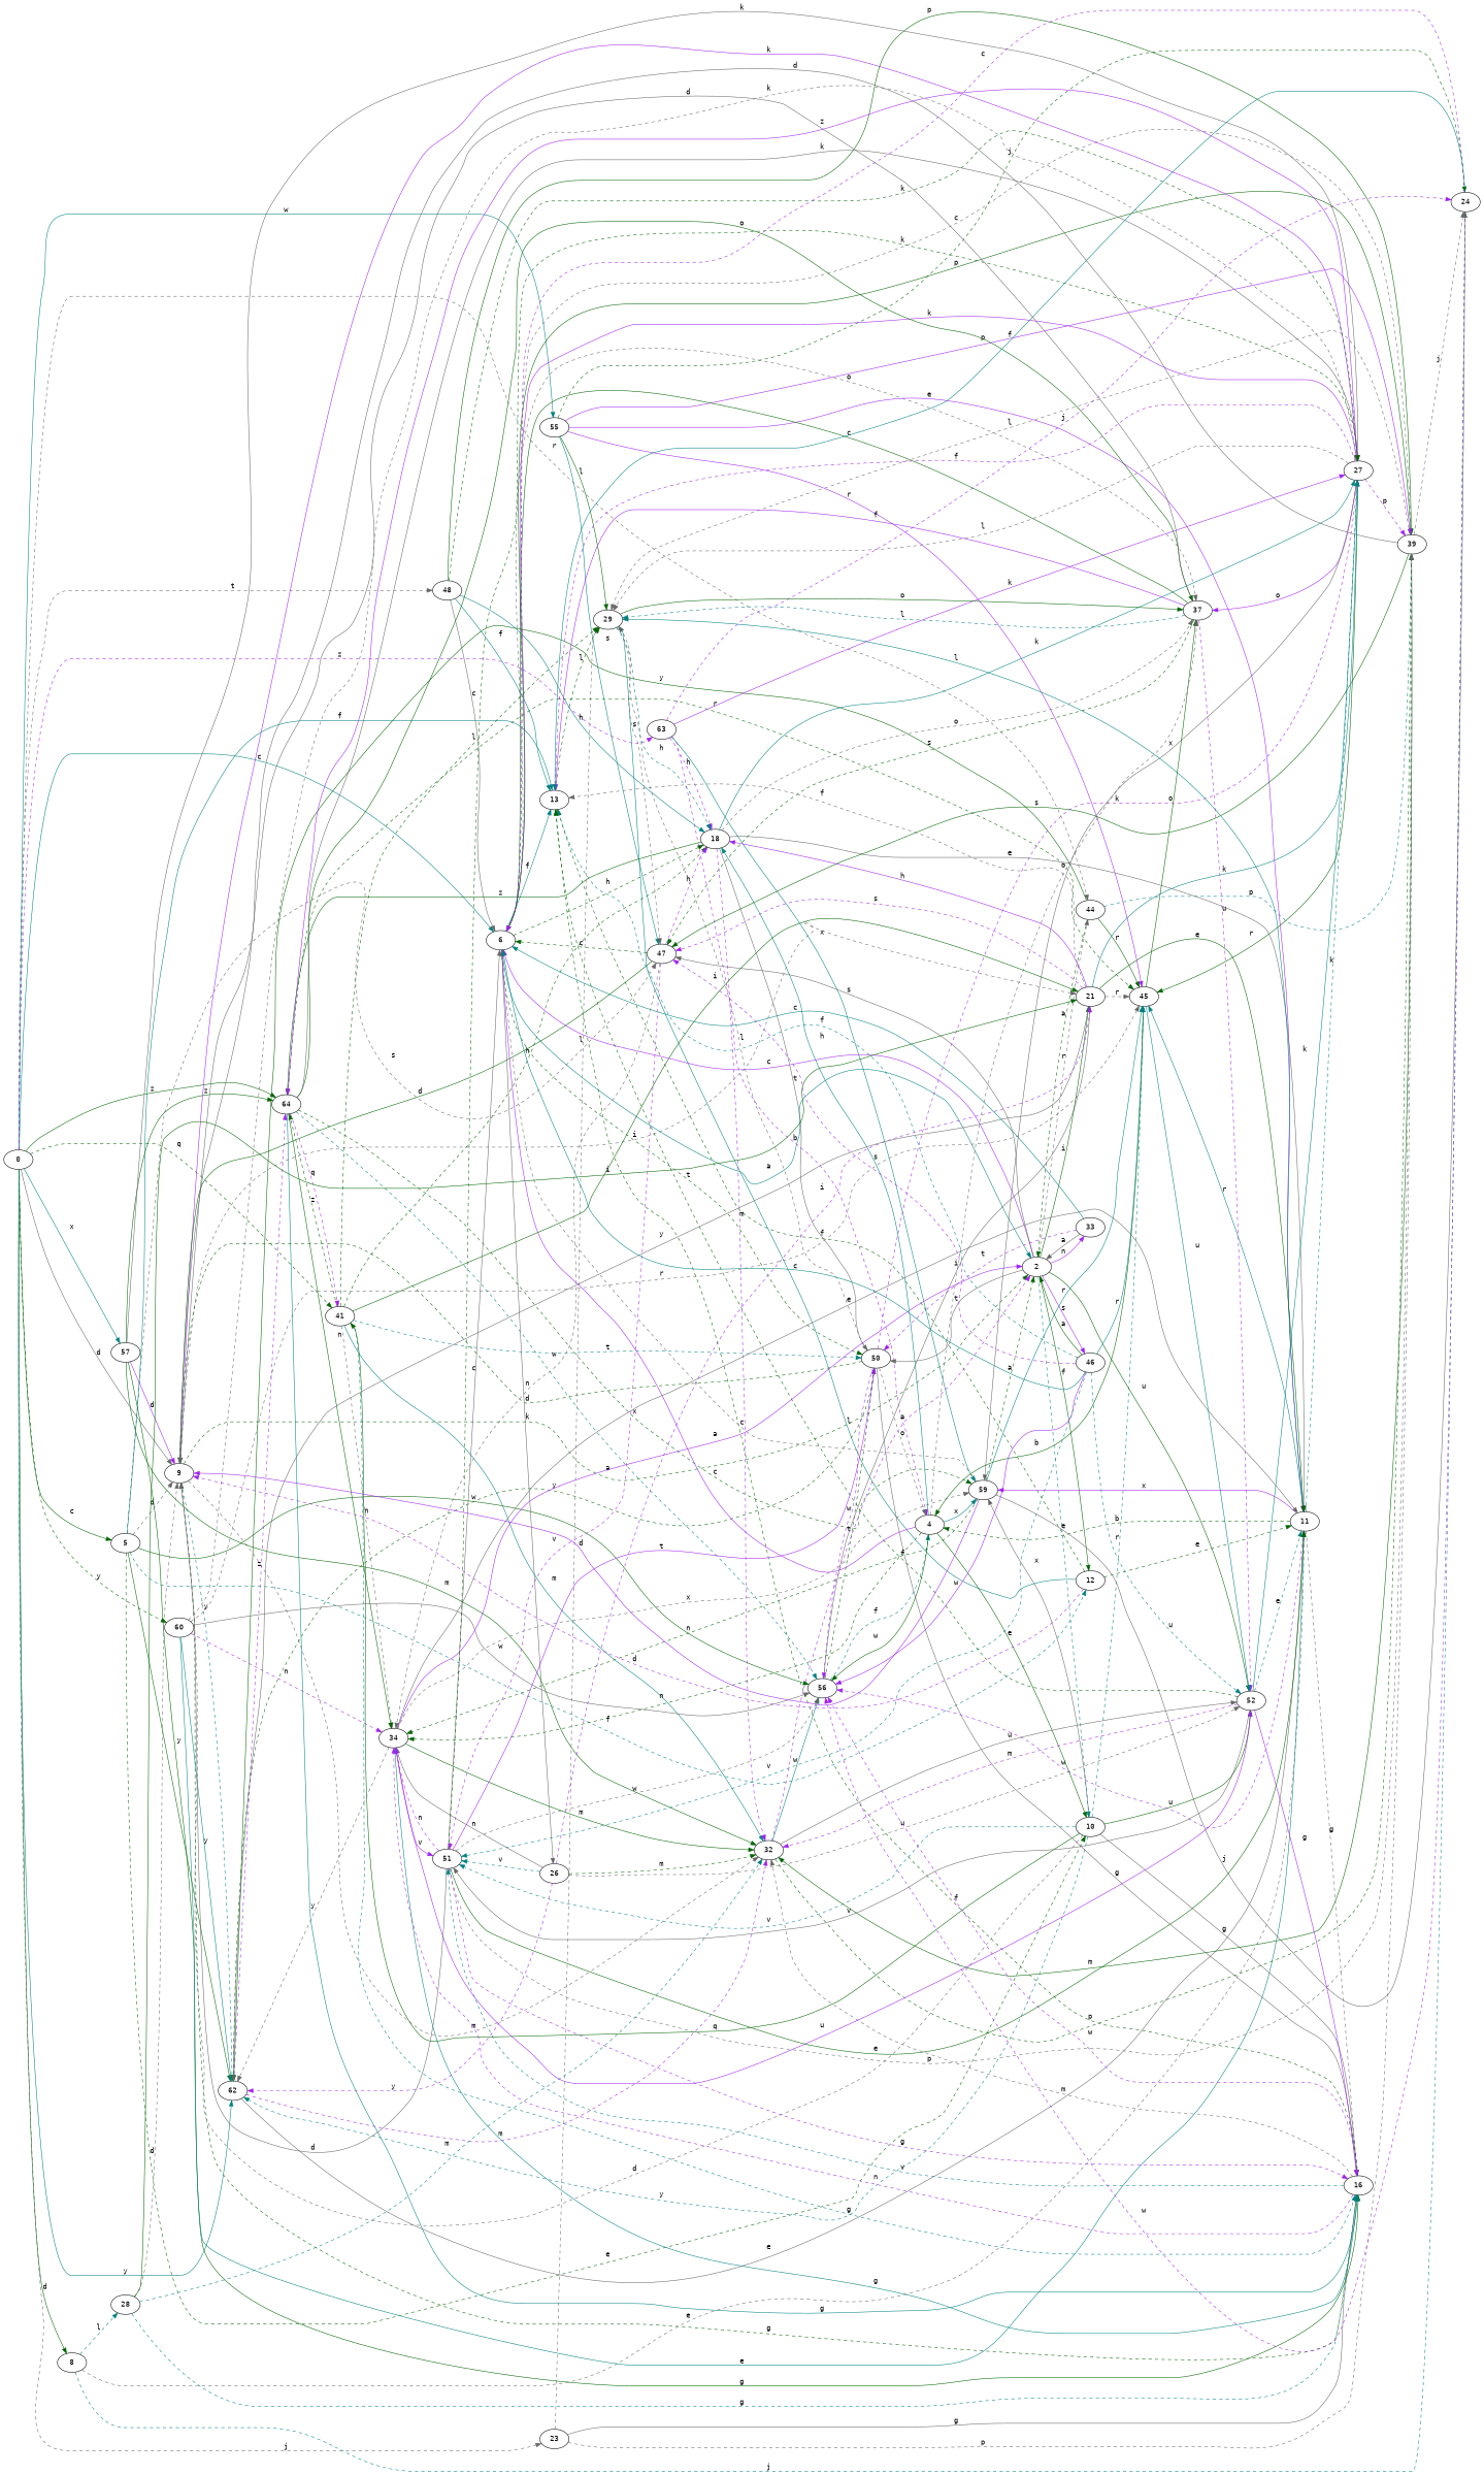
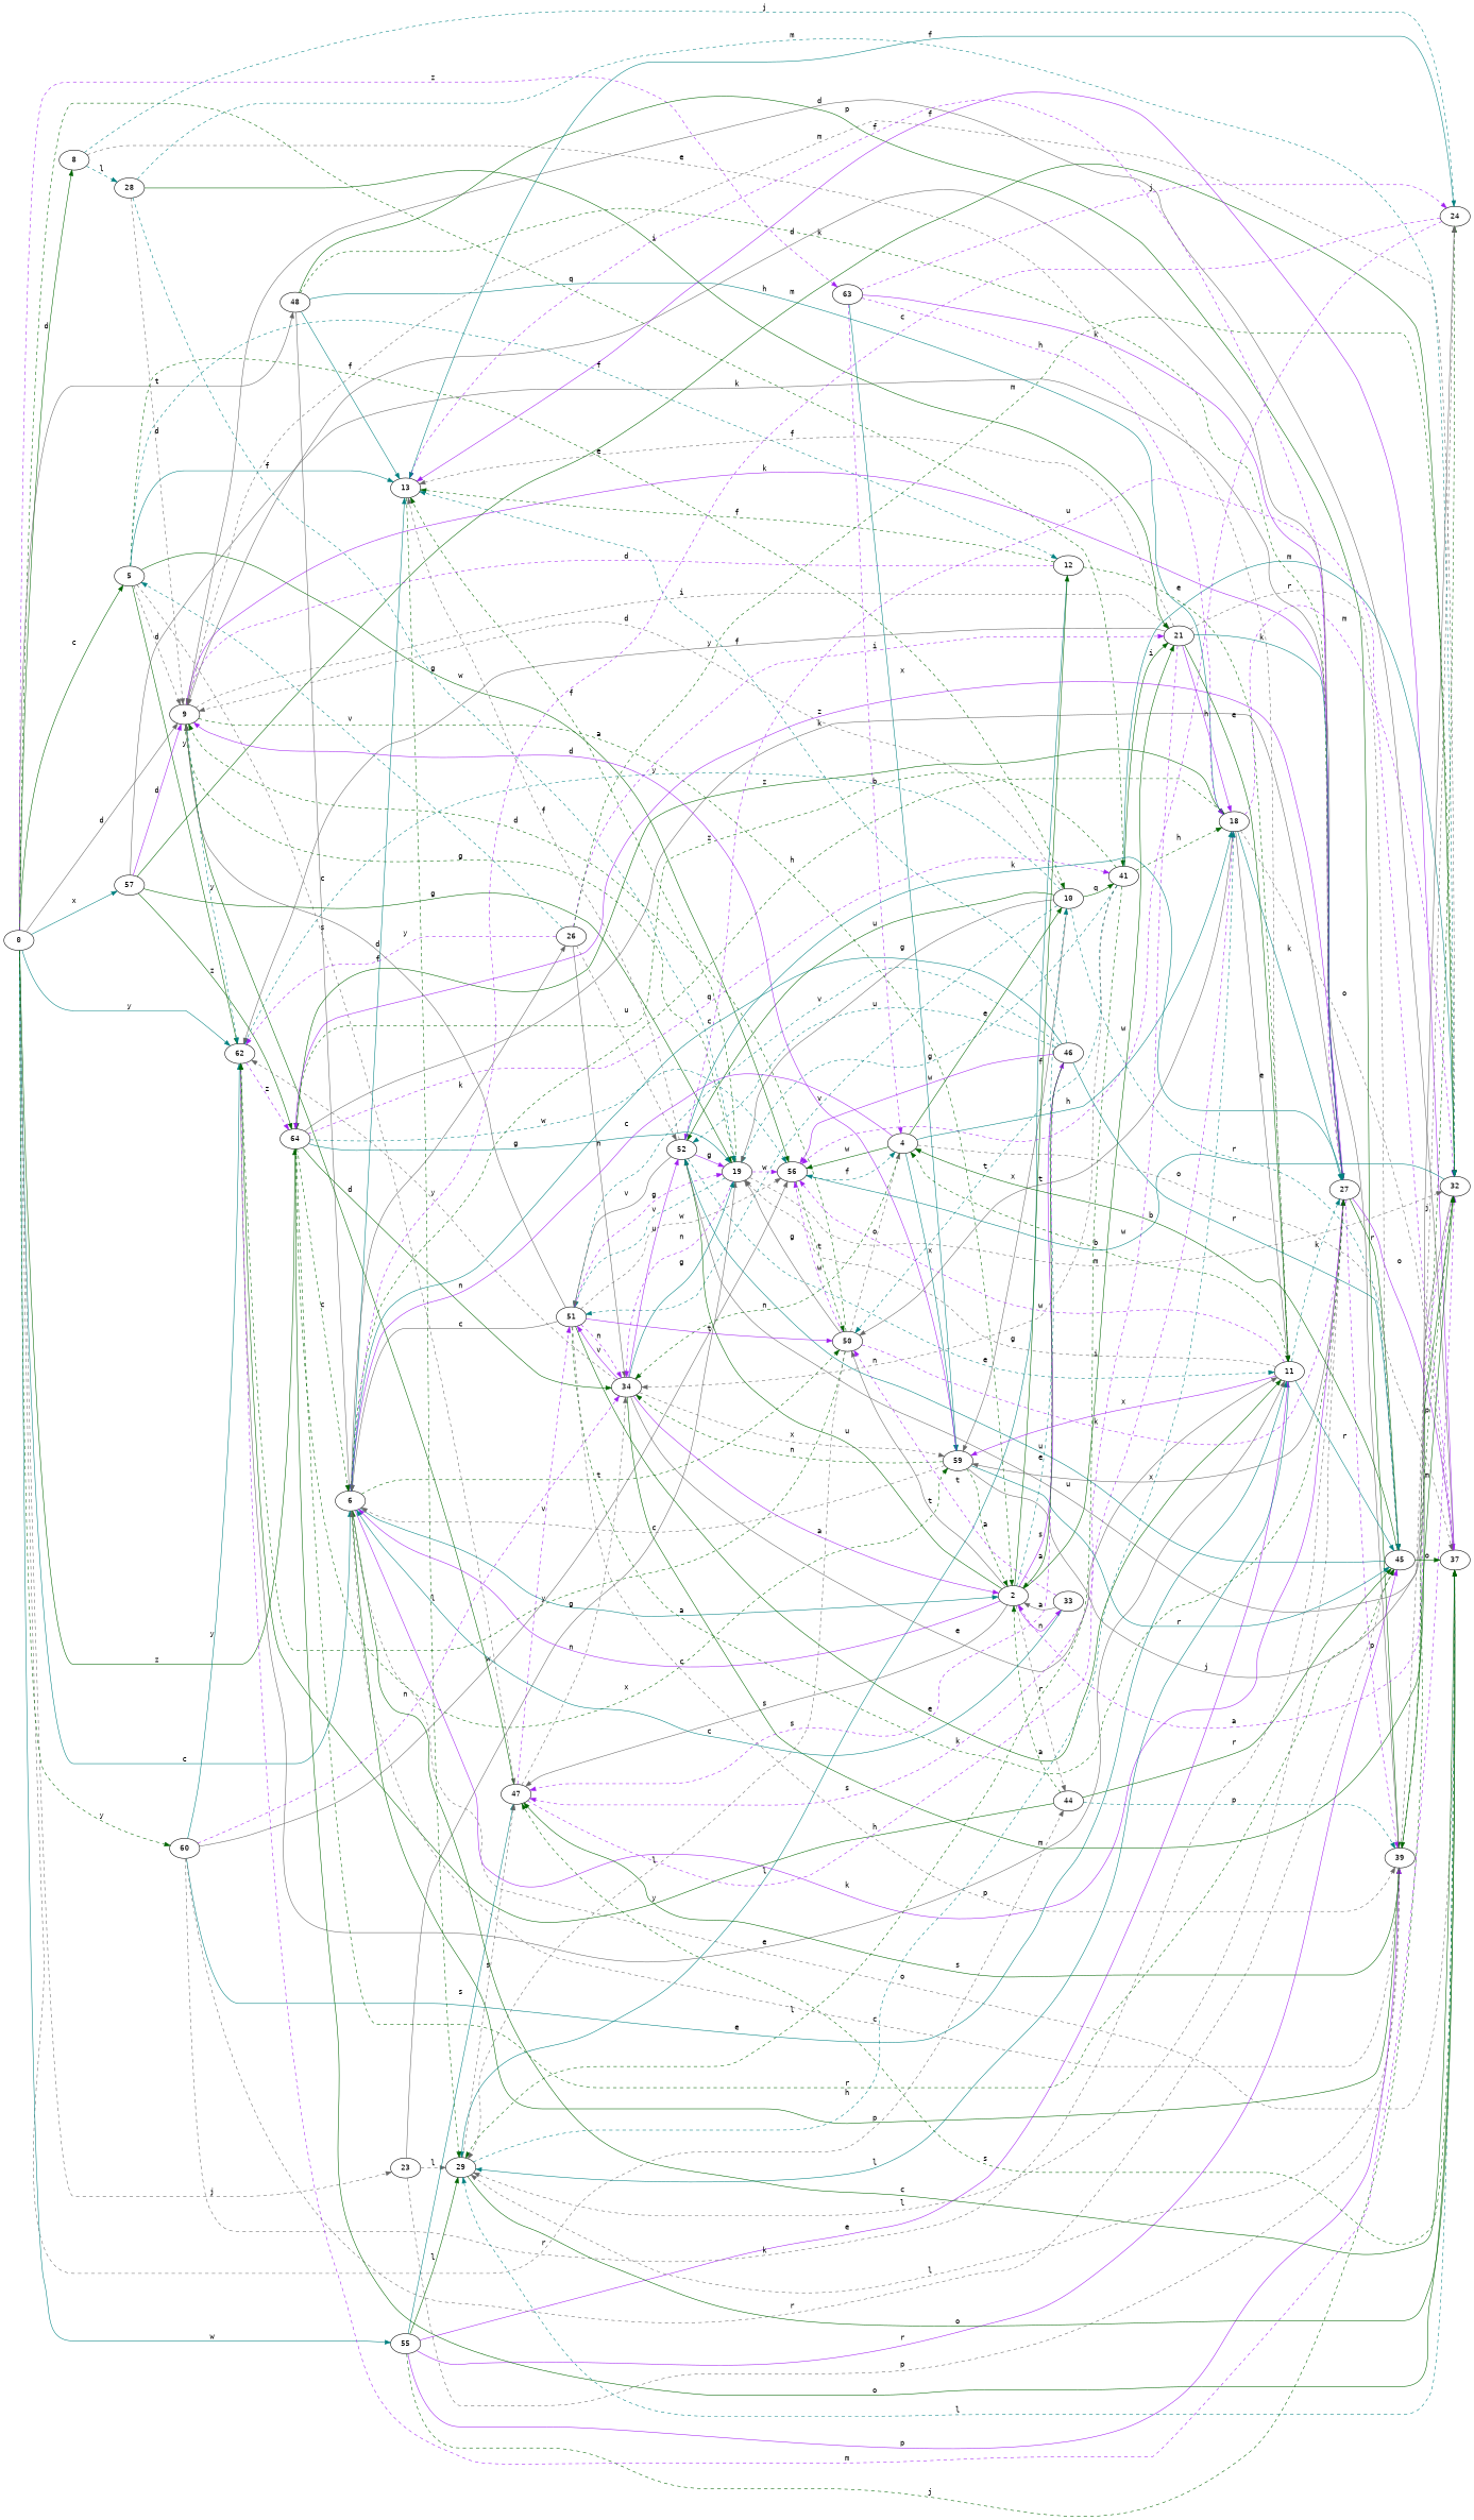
  strict digraph {
    fontname="DejaVu Sans Mono"
    rankdir=LR
    node [fontname="DejaVu Sans Mono"]
    edge [color=darkgreen fontname="DejaVu Sans Mono" style=dashed]
    0
    5
    6
    8
    9
    23
    41
    44
    48
    55
    57
    60
    62
    63
    64
    10
    12
    47
    56
    13
    2
    50
    18
    37
    26
    27
    39
    11
    24
    28
    21
-   16
+   16 [label=19]
    32
    29
    34
    45
    4
    59
    33
    46
    52
    n42 [label=51]
    0 -> 5 [label=c style=solid]
    0 -> 6 [color=teal label=c style=solid]
    0 -> 8 [label=d style=solid]
    0 -> 9 [color=gray40 label=d style=solid]
    0 -> 23 [color=gray40 label=j]
    0 -> 41 [label=q]
    0 -> 44 [color=gray40 label=r]
-   0 -> 48 [color=gray40 label=t]
+   0 -> 48 [color=gray40 label=t style=solid]
    0 -> 55 [color=teal label=w style=solid]
    0 -> 57 [color=teal label=x style=solid]
    0 -> 60 [label=y]
    0 -> 62 [color=teal label=y style=solid]
    0 -> 63 [color=purple label=z]
    0 -> 64 [label=z style=solid]
    5 -> 9 [color=gray40 label=d]
    5 -> 62 [label=y style=solid]
    5 -> 10 [label=e]
    5 -> 12 [color=teal label=f]
    5 -> 47 [color=gray40 label=s]
    5 -> 56 [label=w style=solid]
    5 -> 13 [color=teal label=f style=solid]
    6 -> 13 [color=teal label=f style=solid]
    6 -> 2 [color=teal label=a style=solid]
    6 -> 50 [label=t]
    6 -> 18 [label=h]
    6 -> 37 [color=gray40 label=o]
    6 -> 26 [color=gray40 label=k style=solid]
    6 -> 27 [color=purple label=k style=solid]
    6 -> 39 [label=p style=solid]
    8 -> 11 [color=gray40 label=e]
    8 -> 24 [color=teal label=j]
    8 -> 28 [color=teal label=l]
    9 -> 62 [color=teal label=y]
    9 -> 2 [label=a]
    9 -> 27 [color=purple label=k style=solid]
    9 -> 21 [color=gray40 label=i]
    9 -> 16 [label=g]
    9 -> 32 [color=gray40 label=m]
    23 -> 39 [color=gray40 label=p]
    23 -> 16 [color=gray40 label=g style=solid]
    23 -> 29 [color=gray40 label=l]
    41 -> 64 [label=z]
    41 -> 50 [color=teal label=t]
    41 -> 18 [label=h]
    41 -> 21 [label=i style=solid]
    41 -> 16 [color=teal label=g]
    41 -> 32 [color=teal label=m style=solid]
    41 -> 29 [label=l]
    41 -> 34 [color=gray40 label=n]
    44 -> 62 [label=y style=solid]
    44 -> 2 [label=a]
    44 -> 39 [color=teal label=p]
    44 -> 45 [label=r style=solid]
    48 -> 6 [color=gray40 label=c style=solid]
    48 -> 13 [color=teal label=f style=solid]
    48 -> 18 [color=teal label=h style=solid]
    48 -> 27 [label=k]
    48 -> 39 [label=p style=solid]
    55 -> 47 [color=teal label=s style=solid]
    55 -> 39 [color=purple label=p style=solid]
    55 -> 11 [color=purple label=e style=solid]
    55 -> 24 [label=j]
    55 -> 29 [label=l style=solid]
    55 -> 45 [color=purple label=r style=solid]
    57 -> 9 [color=purple label=d style=solid]
    57 -> 64 [label=z style=solid]
    57 -> 27 [color=gray40 label=k style=solid]
    57 -> 16 [label=g style=solid]
    57 -> 32 [label=m style=solid]
    60 -> 62 [color=teal label=y style=solid]
    60 -> 56 [color=gray40 label=w style=solid]
    60 -> 27 [color=gray40 label=k]
    60 -> 11 [color=teal label=e style=solid]
    60 -> 34 [color=purple label=n]
    60 -> 45 [color=gray40 label=r]
    62 -> 64 [color=purple label=z]
    62 -> 11 [color=gray40 label=e style=solid]
    62 -> 32 [color=purple label=m]
    63 -> 18 [color=purple label=h]
    63 -> 27 [color=purple label=k style=solid]
    63 -> 24 [color=purple label=j]
    63 -> 4 [color=purple label=b]
    63 -> 59 [color=teal label=x style=solid]
    64 -> 41 [color=purple label=q]
    64 -> 56 [color=teal label=w]
    64 -> 37 [label=o style=solid]
    64 -> 27 [color=gray40 label=k style=solid]
    64 -> 16 [color=teal label=g style=solid]
    64 -> 34 [label=n style=solid]
    64 -> 45 [label=r]
    64 -> 59 [label=x]
    10 -> 9 [color=gray40 label=d]
    10 -> 41 [label=q style=solid]
    10 -> 62 [color=teal label=y]
    10 -> 16 [color=gray40 label=g style=solid]
    10 -> 45 [color=teal label=r]
    10 -> 59 [color=gray40 label=x style=solid]
    10 -> 52 [label=u style=solid]
    10 -> n42 [color=teal label=v]
    12 -> 9 [color=purple label=d]
    12 -> 13 [label=f]
    12 -> 11 [label=e]
    12 -> 29 [color=teal label=l style=solid]
-   47 -> 6 [label=c]
+   64 -> 6 [label=c]
    47 -> 9 [label=d style=solid]
    47 -> 18 [color=purple label=h]
    47 -> 34 [color=gray40 label=n]
    47 -> n42 [color=purple label=v]
    56 -> 50 [label=t]
-   56 -> 21 [color=gray40 label=i style=solid]
    56 -> 4 [color=teal label=f]
    13 -> 29 [label=l]
    2 -> 6 [color=purple label=c style=solid]
    2 -> 44 [color=gray40 label=r]
    2 -> 10 [color=teal label=e]
    2 -> 12 [label=f style=solid]
    2 -> 47 [color=gray40 label=s style=solid]
    2 -> 50 [color=gray40 label=t style=solid]
    2 -> 21 [label=i style=solid]
    2 -> 33 [color=purple label=n style=solid]
    2 -> 46 [color=purple label=s style=solid]
    2 -> 52 [label=u style=solid]
    50 -> 9 [label=d]
    50 -> 62 [label=y]
    50 -> 56 [color=purple label=w]
    50 -> 27 [color=purple label=k]
    50 -> 16 [color=gray40 label=g style=solid]
    50 -> 29 [color=gray40 label=l]
    50 -> 4 [color=gray40 label=o]
    18 -> 64 [label=z style=solid]
    18 -> 50 [color=gray40 label=t style=solid]
    18 -> 37 [color=gray40 label=o]
    18 -> 27 [color=teal label=k style=solid]
    18 -> 11 [color=gray40 label=e style=solid]
    18 -> 32 [color=purple label=m]
    37 -> 6 [label=c style=solid]
    37 -> 9 [color=gray40 label=d style=solid]
    37 -> 47 [label=s]
    37 -> 13 [color=purple label=f style=solid]
    37 -> 29 [color=teal label=l]
    37 -> 52 [color=purple label=u]
    26 -> 62 [color=purple label=y]
    26 -> 21 [color=purple label=i]
    26 -> 32 [label=m]
    26 -> 34 [color=gray40 label=n style=solid]
    26 -> 52 [color=gray40 label=u]
-   26 -> n42 [color=teal label=v]
+   26 -> 5 [color=teal label=v]
    27 -> 64 [color=purple label=z style=solid]
    27 -> 13 [color=purple label=f]
    27 -> 37 [color=purple label=o style=solid]
    27 -> 39 [color=purple label=p]
    27 -> 29 [color=gray40 label=l]
    27 -> 45 [label=r style=solid]
    27 -> 59 [color=gray40 label=x style=solid]
    39 -> 6 [color=gray40 label=c]
    39 -> 9 [color=gray40 label=d style=solid]
    39 -> 47 [label=s style=solid]
    39 -> 24 [color=gray40 label=j]
    39 -> 32 [label=m style=solid]
    39 -> 29 [color=gray40 label=l]
    11 -> 56 [color=purple label=w]
    11 -> 27 [color=teal label=k]
    11 -> 16 [color=gray40 label=g]
    11 -> 29 [color=teal label=l style=solid]
    11 -> 45 [color=teal label=r style=solid]
    11 -> 4 [label=b]
    11 -> 59 [color=purple label=x style=solid]
    24 -> 6 [color=purple label=c]
    24 -> 56 [color=purple label=w]
    24 -> 13 [color=teal label=f style=solid]
    28 -> 9 [color=gray40 label=d]
    28 -> 21 [label=i style=solid]
    28 -> 16 [color=teal label=g]
    28 -> 32 [color=teal label=m]
    21 -> 62 [color=gray40 label=y style=solid]
    21 -> 47 [color=purple label=s]
    21 -> 13 [color=gray40 label=f]
    21 -> 18 [color=purple label=h style=solid]
    21 -> 27 [color=teal label=k style=solid]
    21 -> 11 [label=e style=solid]
    21 -> 45 [color=gray40 label=r]
    16 -> 56 [color=purple label=w]
    16 -> 13 [label=f]
    16 -> 32 [color=gray40 label=m]
    16 -> 34 [color=purple label=n]
    16 -> n42 [color=teal label=v]
    32 -> 56 [color=teal label=w style=solid]
    32 -> 2 [color=purple label=a]
    32 -> 39 [label=p]
    32 -> 52 [color=gray40 label=u style=solid]
    29 -> 47 [color=gray40 label=s]
    29 -> 18 [color=teal label=h]
    29 -> 37 [label=o style=solid]
    34 -> 62 [color=gray40 label=y]
    34 -> 2 [color=purple label=a style=solid]
    34 -> 11 [color=gray40 label=e style=solid]
    34 -> 16 [color=teal label=g style=solid]
    34 -> 32 [label=m style=solid]
    34 -> 59 [color=gray40 label=x]
    34 -> 52 [color=purple label=u style=solid]
    34 -> n42 [color=purple label=v style=solid]
    45 -> 37 [label=o style=solid]
    45 -> 4 [label=b style=solid]
    45 -> 52 [color=teal label=u style=solid]
    4 -> 6 [color=purple label=c style=solid]
    4 -> 10 [label=e style=solid]
    4 -> 56 [label=w style=solid]
    4 -> 18 [color=teal label=h style=solid]
    4 -> 37 [color=gray40 label=o]
    4 -> 34 [label=n]
    4 -> 59 [color=teal label=x style=solid]
    59 -> 6 [color=gray40 label=c]
    59 -> 9 [color=purple label=d style=solid]
    59 -> 2 [label=a]
    59 -> 24 [color=gray40 label=j style=solid]
    59 -> 34 [label=n]
    59 -> 45 [color=teal label=r style=solid]
    33 -> 6 [color=teal label=c style=solid]
    33 -> 2 [color=gray40 label=a style=solid]
    33 -> 50 [color=purple label=t]
    46 -> 6 [color=teal label=c style=solid]
    46 -> 47 [color=purple label=s]
    46 -> 56 [color=purple label=w style=solid]
    46 -> 13 [color=teal label=f]
    46 -> 2 [label=a style=solid]
    46 -> 45 [color=teal label=r style=solid]
    46 -> 52 [color=teal label=u]
    46 -> n42 [color=teal label=v]
-   52 -> 13 [label=f]
+   52 -> 13 [color=gray40 label=f]
    52 -> 27 [color=teal label=k style=solid]
    52 -> 11 [color=teal label=e]
    52 -> 16 [color=purple label=g style=solid]
-   52 -> 32 [color=purple label=m]
    52 -> n42 [color=gray40 label=v style=solid]
    n42 -> 6 [color=gray40 label=c style=solid]
    n42 -> 9 [color=gray40 label=d style=solid]
    n42 -> 56 [color=gray40 label=w]
    n42 -> 50 [color=purple label=t style=solid]
    n42 -> 27 [label=k]
    n42 -> 39 [color=gray40 label=p]
    n42 -> 11 [label=e style=solid]
    n42 -> 16 [color=purple label=g]
    n42 -> 34 [color=purple label=n]
  }
